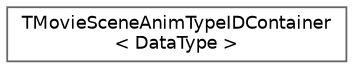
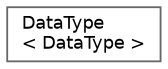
  digraph {
    rankdir=LR
-   n1 [color=grey40 fillcolor=white fontname=Helvetica fontsize=10 height=0.2 label="TMovieSceneAnimTypeIDContainer\l\< DataType \>" shape=box style=filled width=0.4]
+   n1 [color=grey40 fillcolor=white fontname=Helvetica fontsize=10 height=0.2 label="DataType\l\< DataType \>" shape=box style=filled width=0.4]
  }
